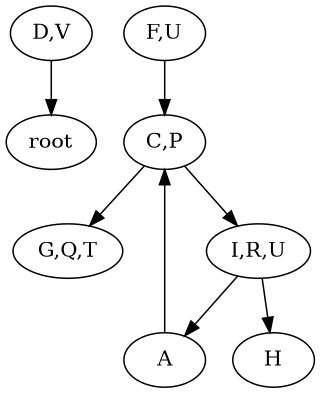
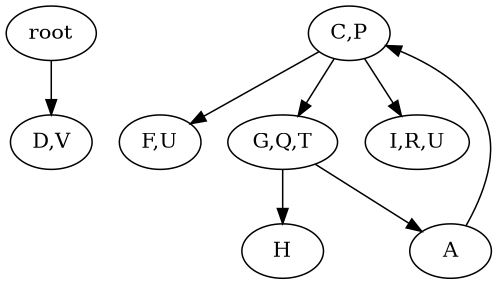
  strict digraph {
    n1 [label=root]
    n2 [label="D,V"]
    n3 [label="C,P"]
    n4 [label="F,U"]
    n5 [label="G,Q,T"]
    n6 [label="I,R,U"]
    n7 [label=A]
    n8 [label=H]
-   n2 -> n1
-   n4 -> n3
+   n1 -> n2
+   n3 -> n4
    n3 -> n5
    n3 -> n6
-   n6 -> n7
-   n6 -> n8
+   n5 -> n7
+   n5 -> n8
    n7 -> n3
  }
